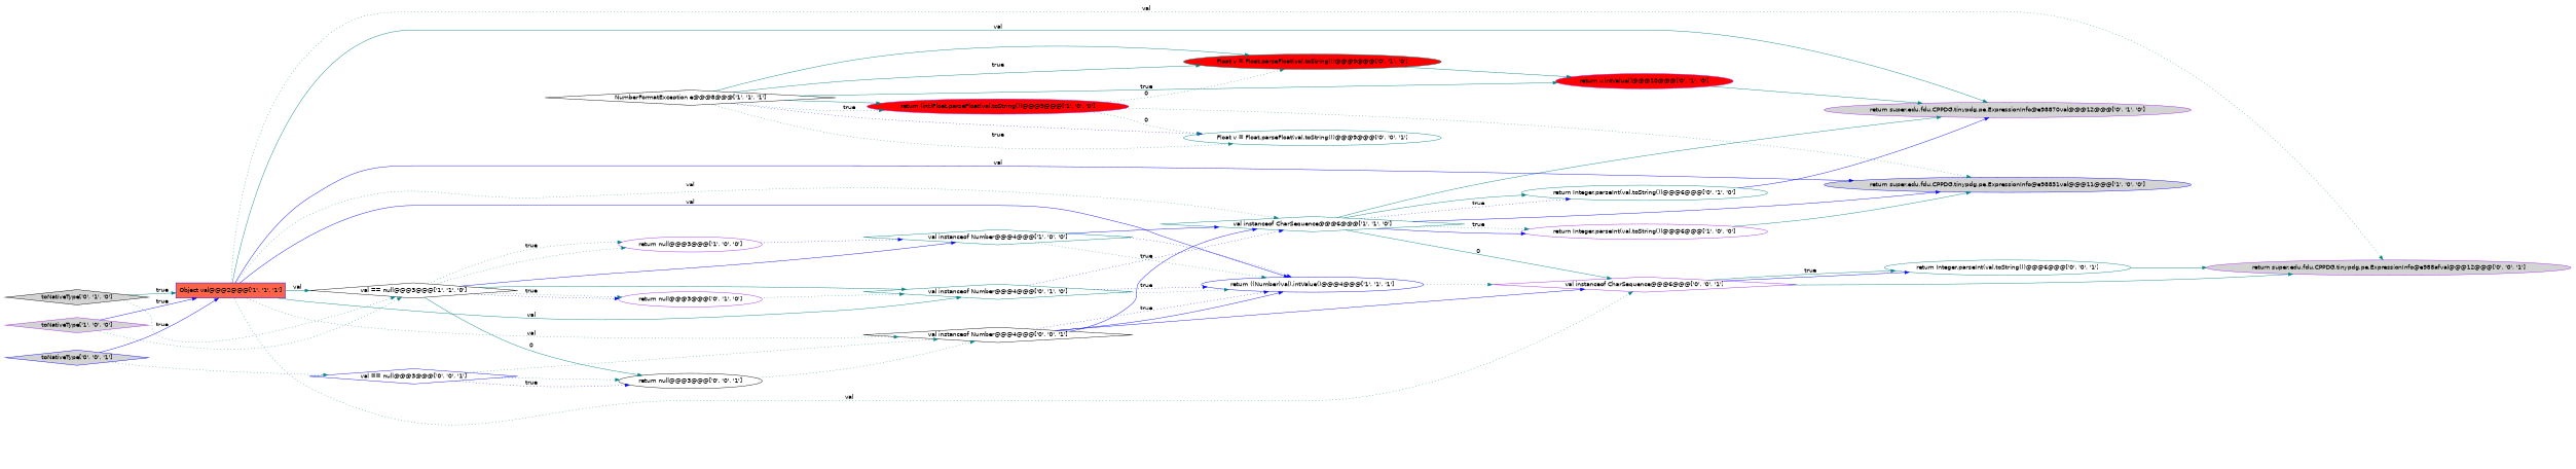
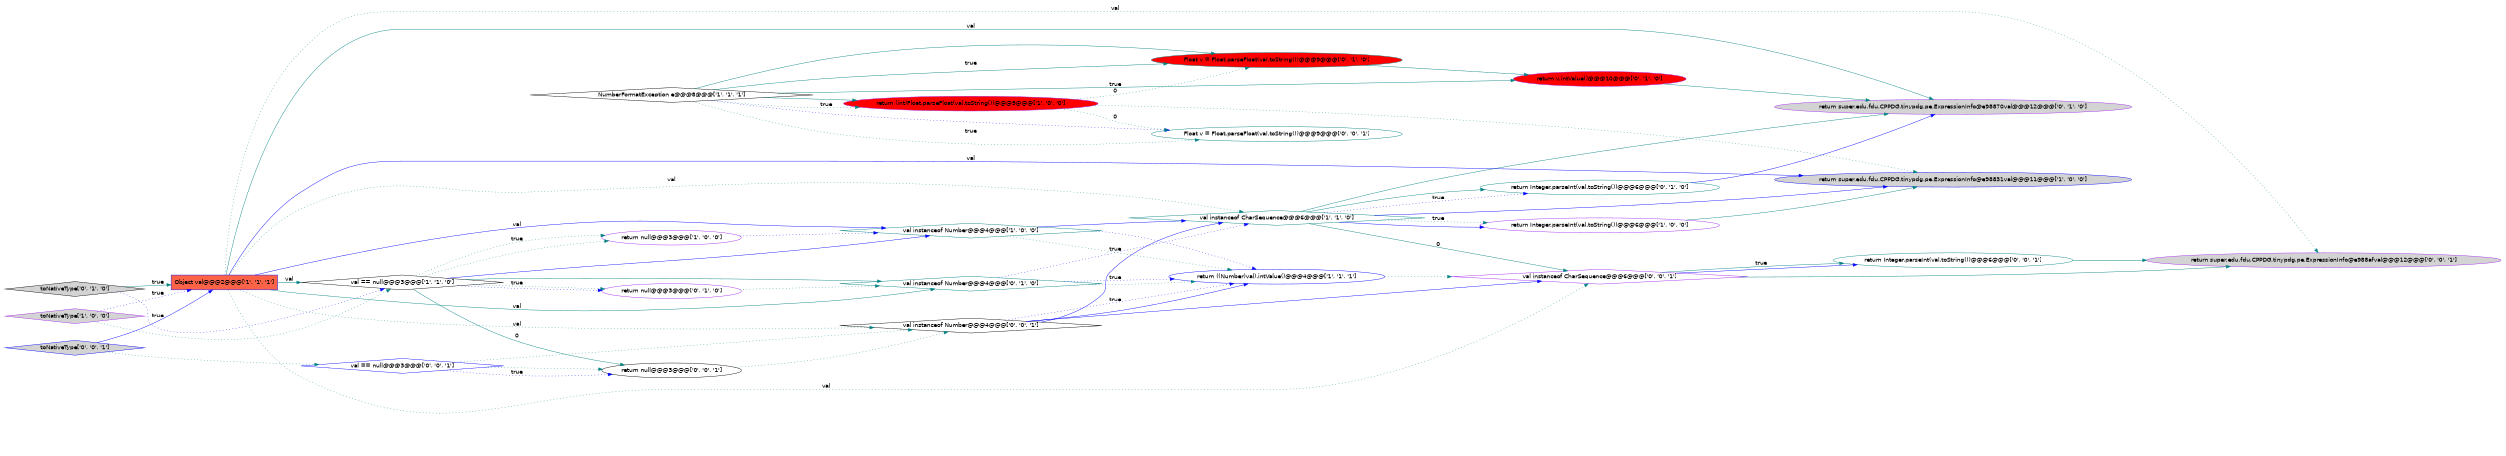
  digraph {
    fontname="DejaVu Sans"
    rankdir=LR
    node [color=purple fillcolor=white fontname="DejaVu Sans" shape=ellipse style=filled]
    edge [color=teal fontname="DejaVu Sans" style=solid]
    n1 [color=black label="val == null@@@3@@@['1', '1', '0']" shape=diamond]
    n2 [color=black label="return null@@@3@@@['0', '0', '1']"]
    n3 [color=teal label="val instanceof Number@@@4@@@['0', '1', '0']" shape=diamond]
    n4 [color=teal label="val instanceof Number@@@4@@@['1', '0', '0']" shape=diamond]
    n5 [label="return null@@@3@@@['0', '1', '0']"]
    n6 [label="return null@@@3@@@['1', '0', '0']"]
    n7 [color=black label="val instanceof Number@@@4@@@['0', '0', '1']" shape=diamond]
    n8 [color=teal label="val instanceof CharSequence@@@6@@@['1', '1', '0']" shape=diamond]
    n9 [color=blue label="return ((Number)val).intValue()@@@4@@@['1', '1', '1']"]
    n10 [label="val instanceof CharSequence@@@6@@@['0', '0', '1']" shape=diamond]
    n11 [color=teal fillcolor=red label="Float v = Float.parseFloat(val.toString())@@@9@@@['0', '1', '0']"]
    n12 [fillcolor=red label="return v.intValue()@@@10@@@['0', '1', '0']"]
    n13 [fillcolor=lightgray label="return super.edu.fdu.CPPDG.tinypdg.pe.ExpressionInfo@e98870val@@@12@@@['0', '1', '0']"]
    n14 [label="return Integer.parseInt(val.toString())@@@6@@@['1', '0', '0']"]
    n15 [color=blue fillcolor=lightgray label="return super.edu.fdu.CPPDG.tinypdg.pe.ExpressionInfo@e98831val@@@11@@@['1', '0', '0']"]
    n16 [fillcolor=lightgray label="return super.edu.fdu.CPPDG.tinypdg.pe.ExpressionInfo@e988afval@@@12@@@['0', '0', '1']"]
    n17 [color=black label="NumberFormatException e@@@8@@@['1', '1', '1']" shape=diamond]
    n18 [fillcolor=red label="return (int)Float.parseFloat(val.toString())@@@9@@@['1', '0', '0']"]
    n19 [color=teal label="Float v = Float.parseFloat(val.toString())@@@9@@@['0', '0', '1']"]
    n20 [fillcolor=lightgray label="toNativeType['1', '0', '0']" shape=diamond]
    n21 [color=blue fillcolor=tomato label="Object val@@@2@@@['1', '1', '1']" shape=box]
    n22 [color=teal label="return Integer.parseInt(val.toString())@@@6@@@['0', '1', '0']"]
    n23 [color=blue label="val == null@@@3@@@['0', '0', '1']" shape=diamond]
    n24 [color=teal label="return Integer.parseInt(val.toString())@@@6@@@['0', '0', '1']"]
    n25 [color=black fillcolor=lightgray label="toNativeType['0', '1', '0']" shape=diamond]
    n26 [color=blue fillcolor=lightgray label="toNativeType['0', '0', '1']" shape=diamond]
    n1 -> n2 [label=0]
    n1 -> n3
    n1 -> n4 [color=blue]
    n1 -> n5 [label=true style=dotted]
    n1 -> n5 [color=blue style=dotted]
    n1 -> n6 [label=true style=dotted]
    n1 -> n6 [style=dotted]
    n2 -> n7 [style=dotted]
    n3 -> n8 [color=blue style=dotted]
    n3 -> n9 [style=dotted]
    n3 -> n9 [color=blue label=true style=dotted]
    n4 -> n8 [color=blue]
    n4 -> n9 [color=blue style=dotted]
    n4 -> n9 [label=true style=dotted]
    n5 -> n3 [style=dotted]
    n6 -> n4 [color=blue style=dotted]
    n7 -> n8 [color=blue]
    n7 -> n9 [color=blue]
    n7 -> n9 [color=blue label=true style=dotted]
    n7 -> n10 [color=blue]
    n8 -> n10 [label=0]
    n8 -> n13
    n8 -> n14 [color=blue]
    n8 -> n14 [label=true style=dotted]
    n8 -> n15 [color=blue]
    n8 -> n22 [color=blue label=true style=dotted]
    n8 -> n22
    n9 -> n10 [style=dotted]
    n10 -> n16
    n10 -> n24 [label=true]
    n10 -> n24 [color=blue]
    n11 -> n12
    n12 -> n13
    n14 -> n15
    n17 -> n11
    n17 -> n11 [label=true]
    n17 -> n12 [label=true]
    n17 -> n18
    n17 -> n18 [label=true style=dotted]
    n17 -> n19 [label=true style=dotted]
    n17 -> n19 [color=blue style=dotted]
    n18 -> n11 [label=0 style=dotted]
    n18 -> n15 [style=dotted]
    n18 -> n19 [label=0 style=dotted]
    n20 -> n1 [style=dotted]
-   n20 -> n21 [color=blue label=true]
+   n20 -> n21 [color=blue label=true style=dotted]
    n21 -> n1 [label=val]
    n21 -> n3 [label=val]
-   n21 -> n9 [color=blue label=val]
+   n21 -> n4 [color=blue label=val]
    n21 -> n7 [label=val style=dotted]
    n21 -> n8 [label=val style=dotted]
    n21 -> n10 [label=val style=dotted]
    n21 -> n13 [label=val]
    n21 -> n15 [color=blue label=val]
    n21 -> n16 [label=val style=dotted]
    n22 -> n13 [color=blue]
    n23 -> n2 [style=dotted]
    n23 -> n2 [color=blue label=true style=dotted]
    n23 -> n7 [style=dotted]
    n24 -> n16
-   n25 -> n1 [style=dotted]
+   n25 -> n1 [color=blue style=dotted]
    n25 -> n21 [label=true]
    n26 -> n21 [color=blue label=true]
    n26 -> n23 [style=dotted]
  }
